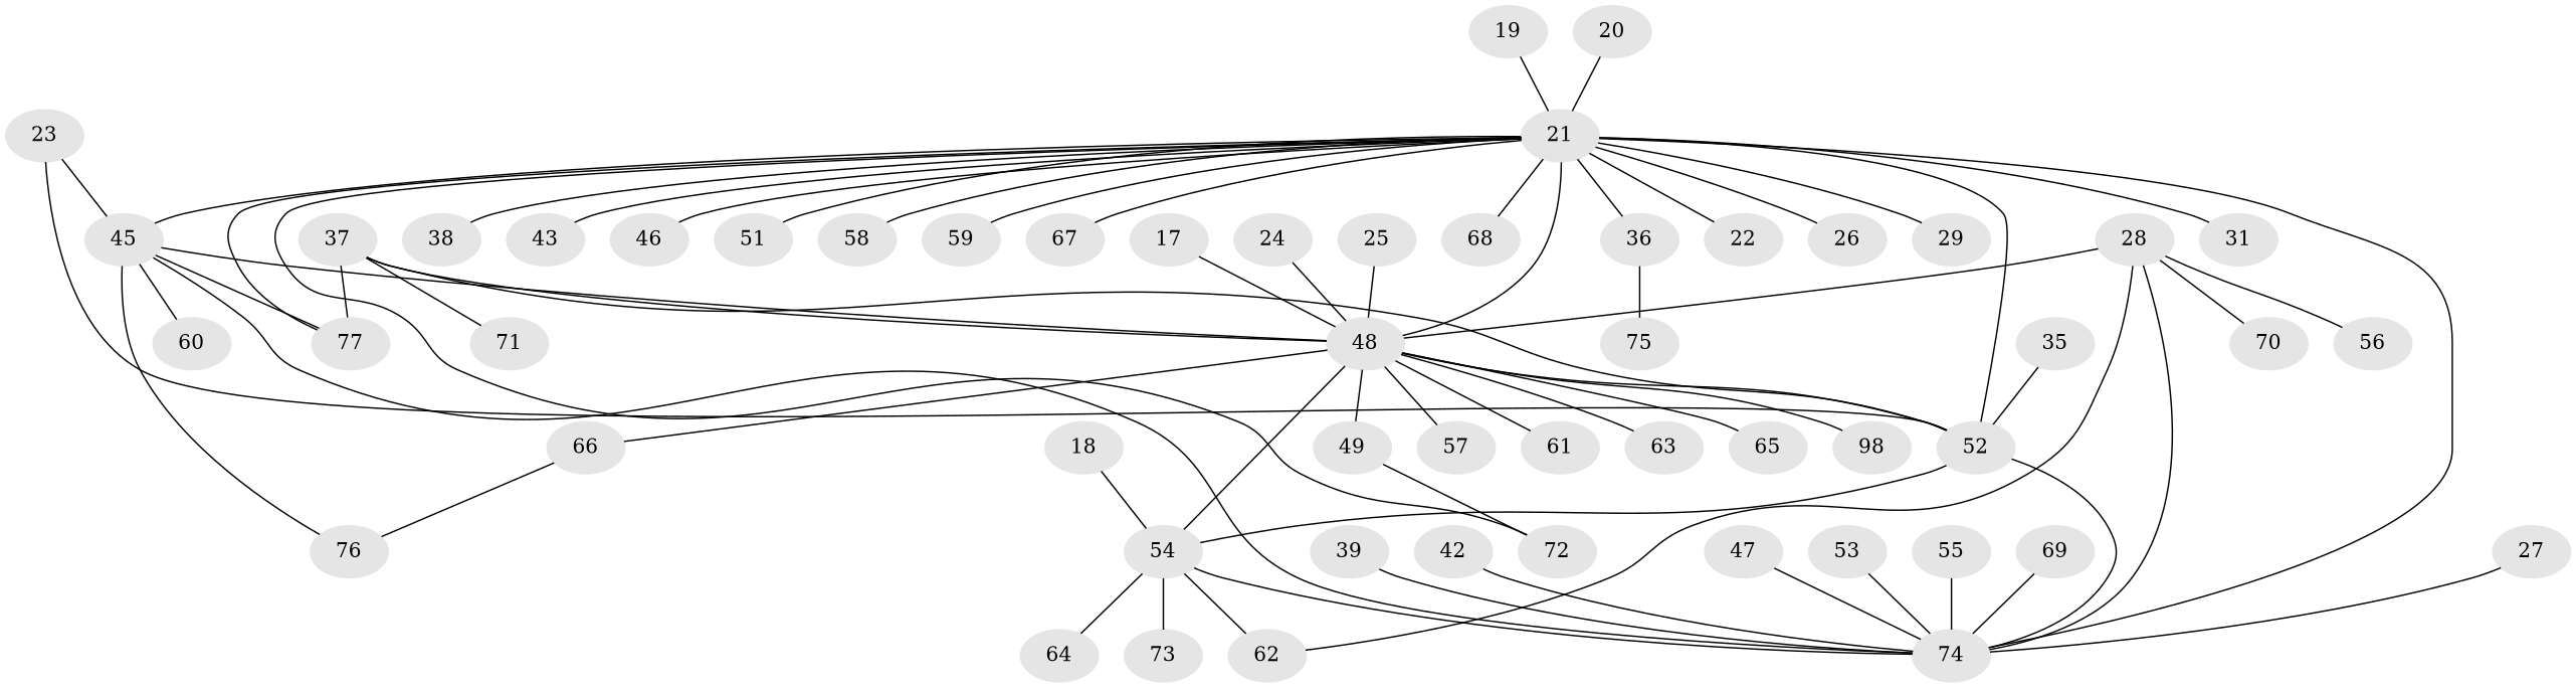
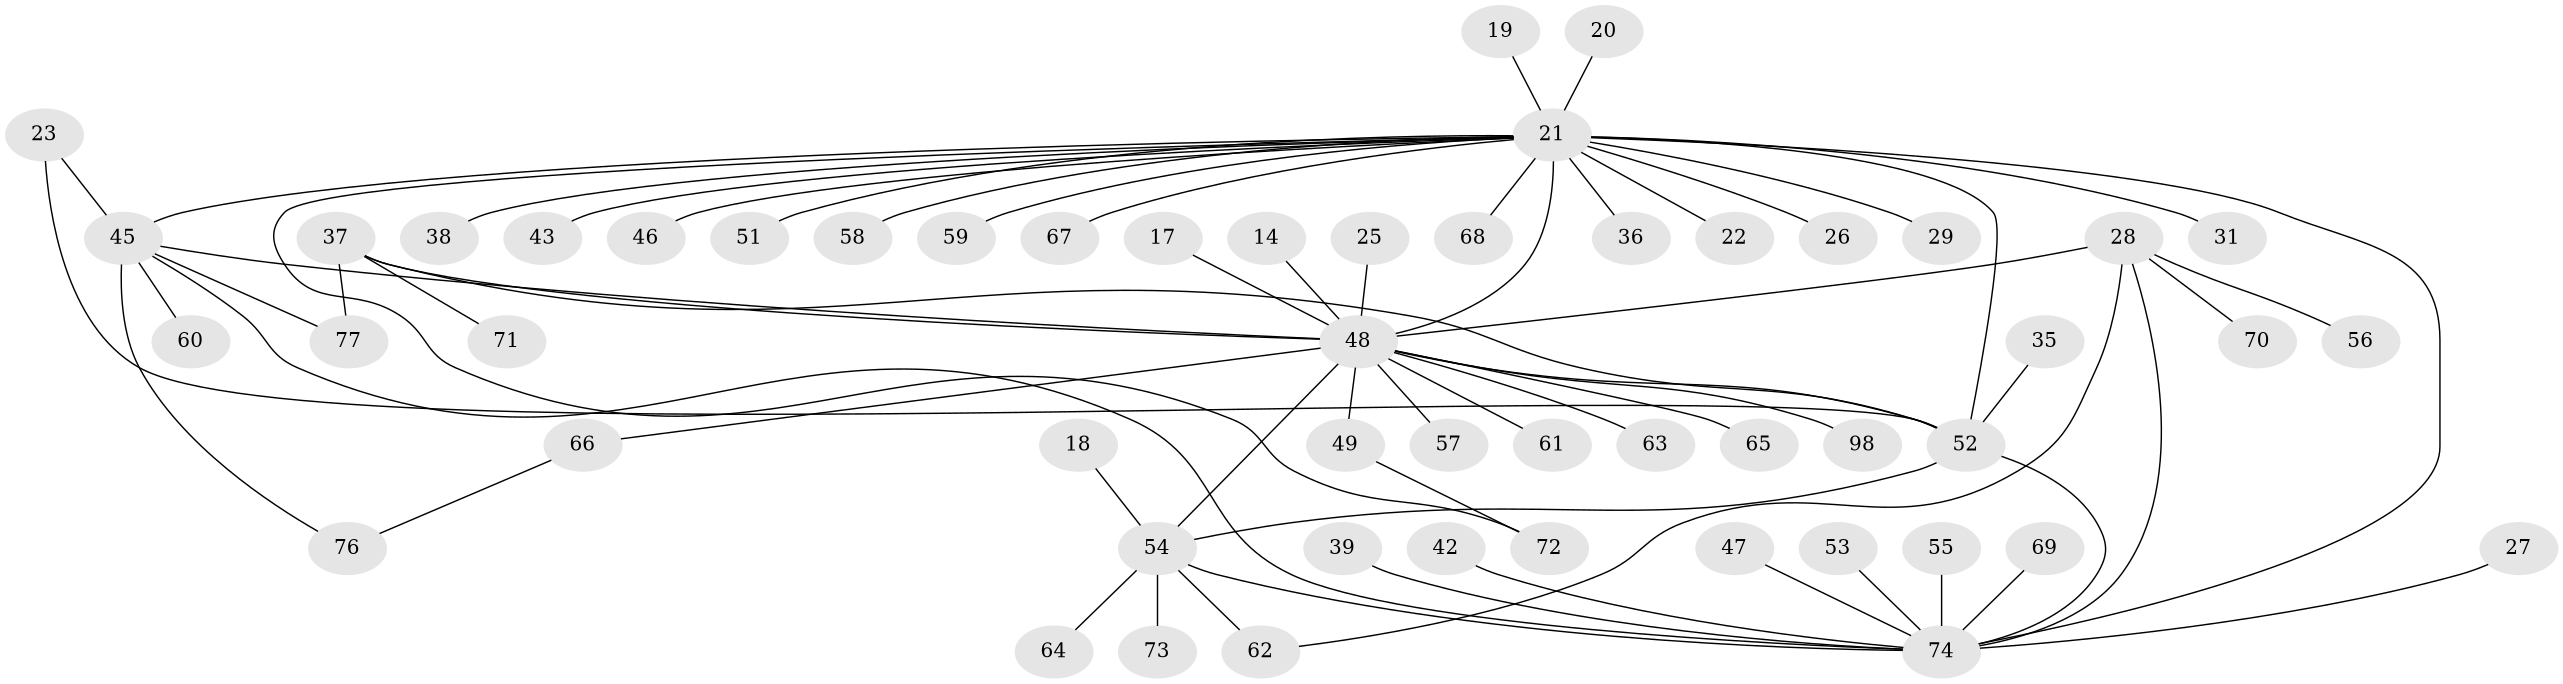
  graph {
    node [color=gray90 style=filled]
    48 [super="+15+16+2"]
    54 [super="+32+50"]
    52 [super="+11"]
    49
    57
    61
    63
    65
    66
    n10 [label=98]
    17
    74 [super="+14+9+34"]
    62 [super="+44"]
    64
    73
    18
    21 [super="+3"]
    22
    26
    29
    31 [super="+5"]
    36
    38
    43
    45 [super="+7+40"]
    46
    51
    58
    59
    67
    68
    72 [super="+33"]
    77
    19
    20
-   75
    60
    76
    23
-   24
+   24 [label=14]
    25
    27
    28 [super="+13"]
    70
    56
    35
    37
    71
    39
    42 [super="+30"]
    47
    53
    55
    69
    48 -- 54 [weight=5]
    48 -- 52 [weight=2]
    48 -- 49
    48 -- 57
    48 -- 61
    48 -- 63
    48 -- 65
    48 -- 66
    48 -- n10
    54 -- 74 [weight=3]
    54 -- 62 [weight=2]
    54 -- 64
    54 -- 73
    52 -- 54 [weight=2]
    52 -- 74
    49 -- 72
    66 -- 76
    17 -- 48
    18 -- 54
    21 -- 48 [weight=5]
    21 -- 52 [weight=5]
    21 -- 74 [weight=4]
    21 -- 22
    21 -- 26
    21 -- 29
    21 -- 31
    21 -- 36
    21 -- 38
    21 -- 43
    21 -- 45
    21 -- 46
    21 -- 51
    21 -- 58
    21 -- 59
    21 -- 67
    21 -- 68
    21 -- 72
-   21 -- 77
-   36 -- 75
    45 -- 48 [weight=4]
    45 -- 74
    45 -- 77
    45 -- 60
    45 -- 76
    19 -- 21
    20 -- 21
    23 -- 52 [weight=2]
    23 -- 45
    24 -- 48
    25 -- 48
    27 -- 74
    28 -- 48 [weight=2]
    28 -- 74
    28 -- 62
    28 -- 70
    28 -- 56
    35 -- 52
    37 -- 48 [weight=2]
    37 -- 52 [weight=2]
    37 -- 77
    37 -- 71
    39 -- 74
    42 -- 74
    47 -- 74
    53 -- 74
    55 -- 74
    69 -- 74
  }
